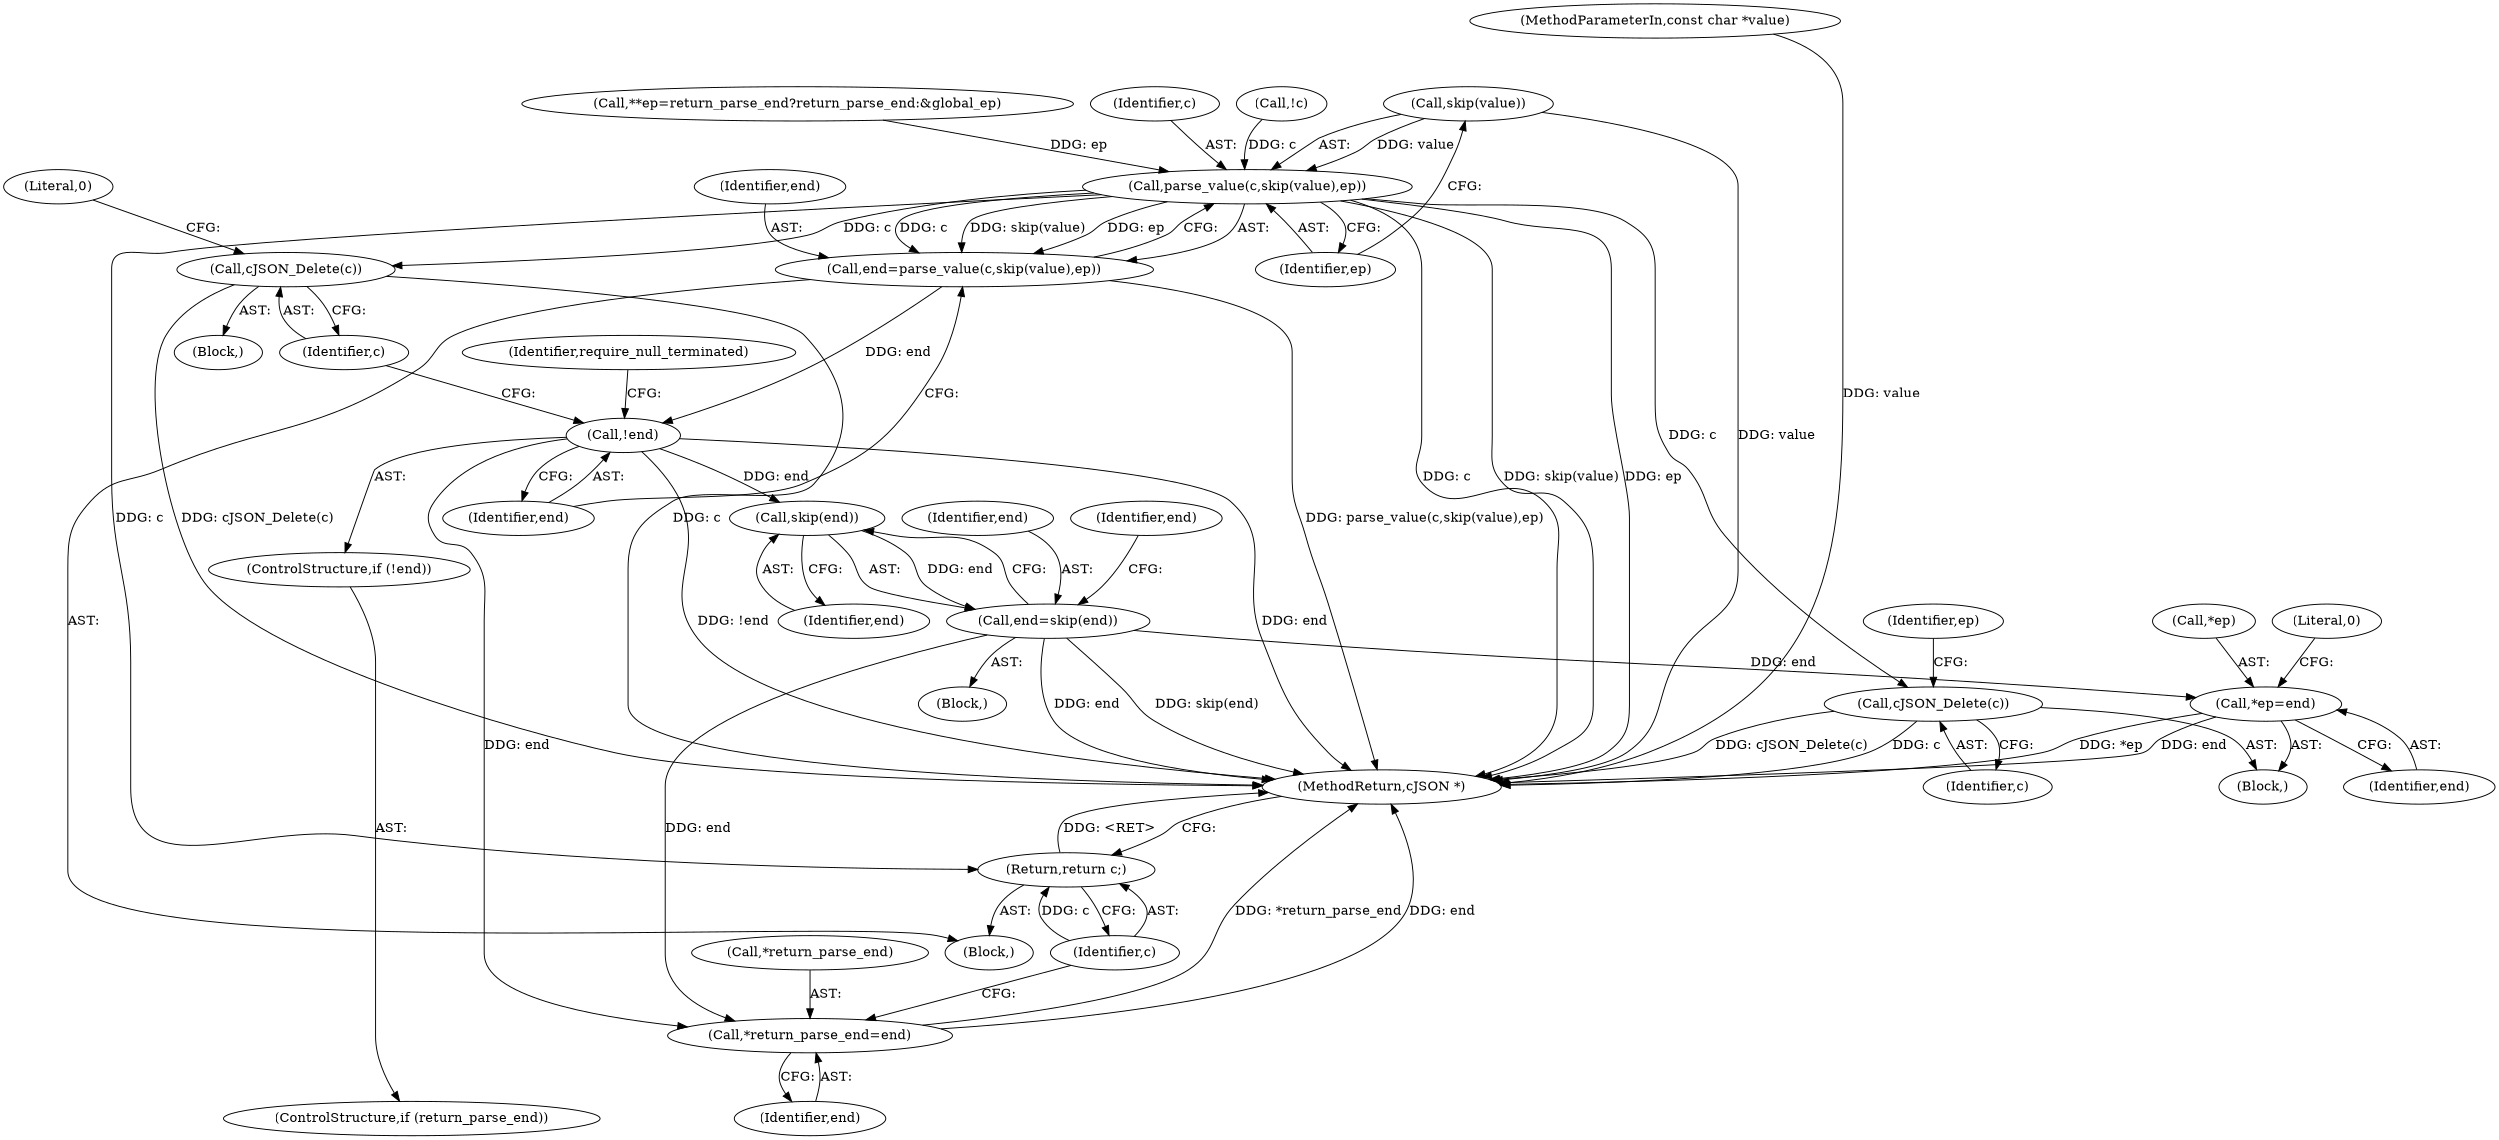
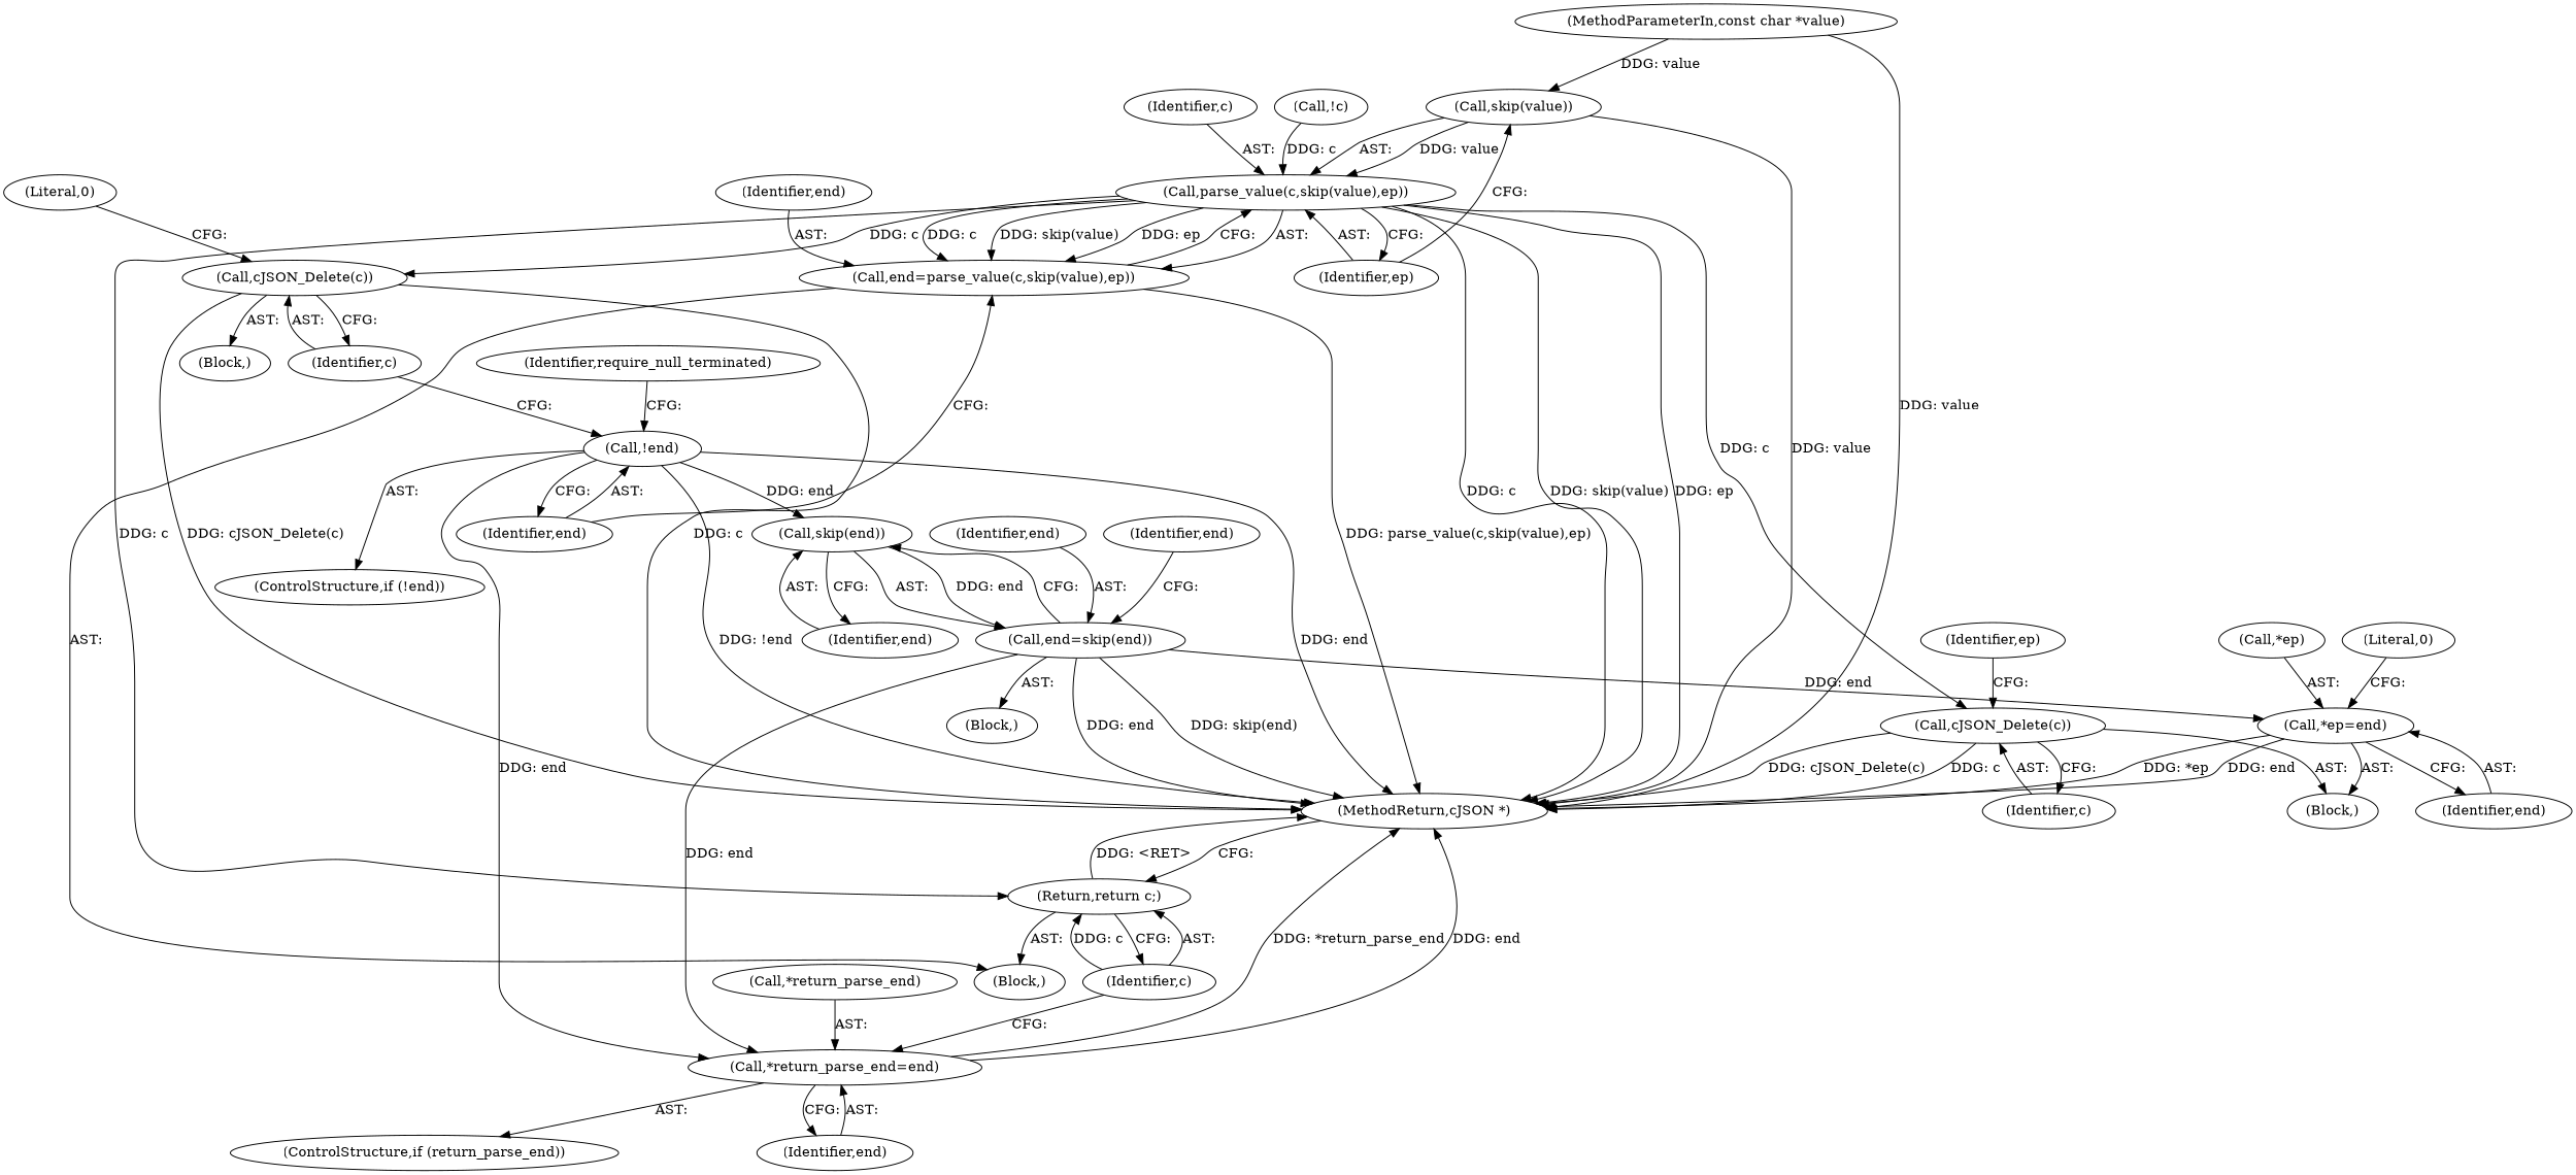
  digraph {
    fontname="DejaVu Serif"
    node [fontname="DejaVu Serif"]
    edge [fontname="DejaVu Serif"]
    n1 [label="(MethodParameterIn,const char *value)"]
    n2 [label="(Call,skip(value))"]
    n3 [label="(MethodReturn,cJSON *)"]
    n4 [label="(Call,parse_value(c,skip(value),ep))"]
    n5 [label="(Return,return c;)"]
    n6 [label="(Call,end=parse_value(c,skip(value),ep))"]
    n7 [label="(Call,cJSON_Delete(c))"]
    n8 [label="(Call,cJSON_Delete(c))"]
    n9 [label="(Identifier,ep)"]
    n10 [label="(Call,!end)"]
    n11 [label="(Block,)"]
    n12 [label="(Identifier,c)"]
    n13 [label="(Block,)"]
    n14 [label="(Block,)"]
    n15 [label="(Identifier,c)"]
    n16 [label="(Identifier,c)"]
    n17 [label="(Call,skip(end))"]
    n18 [label="(Call,*return_parse_end=end)"]
    n19 [label="(ControlStructure,if (!end))"]
    n20 [label="(Identifier,end)"]
    n21 [label="(Call,end=skip(end))"]
    n22 [label="(Identifier,end)"]
    n23 [label="(Identifier,end)"]
    n24 [label="(ControlStructure,if (return_parse_end))"]
    n25 [label="(Call,*ep=end)"]
    n26 [label="(Block,)"]
    n27 [label="(Identifier,end)"]
-   n28 [label="(Call,**ep=return_parse_end?return_parse_end:&global_ep)"]
    n29 [label="(Call,*return_parse_end)"]
    n30 [label="(Identifier,ep)"]
    n31 [label="(Call,*ep)"]
    n32 [label="(Identifier,c)"]
    n33 [label="(Identifier,end)"]
    n34 [label="(Literal,0)"]
    n35 [label="(Literal,0)"]
    n36 [label="(Identifier,end)"]
    n37 [label="(Identifier,end)"]
    n38 [label="(Identifier,require_null_terminated)"]
    n39 [label="(Call,!c)"]
+   n1 -> n2 [label="DDG: value"]
    n1 -> n3 [label="DDG: value"]
    n2 -> n3 [label="DDG: value"]
    n2 -> n4 [label="AST: "]
    n2 -> n4 [label="DDG: value"]
    n3 -> n5 [label="CFG: "]
    n4 -> n3 [label="DDG: ep"]
    n4 -> n3 [label="DDG: c"]
    n4 -> n3 [label="DDG: skip(value)"]
    n4 -> n5 [label="DDG: c"]
    n4 -> n6 [label="AST: "]
    n4 -> n6 [label="DDG: c"]
    n4 -> n6 [label="DDG: skip(value)"]
    n4 -> n6 [label="DDG: ep"]
    n4 -> n7 [label="DDG: c"]
    n4 -> n8 [label="DDG: c"]
    n4 -> n9 [label="CFG: "]
    n5 -> n3 [label="DDG: <RET>"]
    n5 -> n11 [label="AST: "]
    n5 -> n16 [label="CFG: "]
    n6 -> n3 [label="DDG: parse_value(c,skip(value),ep)"]
    n6 -> n4 [label="CFG: "]
-   n6 -> n10 [label="DDG: end"]
    n6 -> n11 [label="AST: "]
    n7 -> n3 [label="DDG: cJSON_Delete(c)"]
    n7 -> n3 [label="DDG: c"]
    n7 -> n12 [label="CFG: "]
    n7 -> n13 [label="AST: "]
    n8 -> n3 [label="DDG: cJSON_Delete(c)"]
    n8 -> n3 [label="DDG: c"]
    n8 -> n14 [label="AST: "]
    n8 -> n15 [label="CFG: "]
    n9 -> n2 [label="CFG: "]
    n9 -> n4 [label="AST: "]
    n10 -> n3 [label="DDG: end"]
    n10 -> n3 [label="DDG: !end"]
    n10 -> n17 [label="DDG: end"]
    n10 -> n18 [label="DDG: end"]
    n10 -> n19 [label="AST: "]
    n10 -> n20 [label="CFG: "]
    n12 -> n7 [label="AST: "]
    n12 -> n10 [label="CFG: "]
    n15 -> n8 [label="AST: "]
    n16 -> n5 [label="AST: "]
    n16 -> n5 [label="DDG: c"]
    n16 -> n18 [label="CFG: "]
    n17 -> n21 [label="AST: "]
    n17 -> n21 [label="DDG: end"]
    n17 -> n22 [label="CFG: "]
    n18 -> n3 [label="DDG: *return_parse_end"]
    n18 -> n3 [label="DDG: end"]
    n18 -> n23 [label="CFG: "]
-   n19 -> n24 [label="AST: "]
+   n18 -> n24 [label="AST: "]
    n20 -> n6 [label="CFG: "]
    n20 -> n10 [label="AST: "]
    n21 -> n3 [label="DDG: end"]
    n21 -> n3 [label="DDG: skip(end)"]
    n21 -> n17 [label="CFG: "]
    n21 -> n18 [label="DDG: end"]
    n21 -> n25 [label="DDG: end"]
    n21 -> n26 [label="AST: "]
    n22 -> n17 [label="AST: "]
    n23 -> n18 [label="AST: "]
    n25 -> n3 [label="DDG: *ep"]
    n25 -> n3 [label="DDG: end"]
    n25 -> n14 [label="AST: "]
    n25 -> n27 [label="CFG: "]
    n27 -> n25 [label="AST: "]
-   n28 -> n4 [label="DDG: ep"]
    n29 -> n18 [label="AST: "]
    n30 -> n8 [label="CFG: "]
    n31 -> n25 [label="AST: "]
    n32 -> n4 [label="AST: "]
    n33 -> n21 [label="AST: "]
    n34 -> n25 [label="CFG: "]
    n35 -> n7 [label="CFG: "]
    n36 -> n6 [label="AST: "]
    n37 -> n21 [label="CFG: "]
    n38 -> n10 [label="CFG: "]
    n39 -> n4 [label="DDG: c"]
  }
